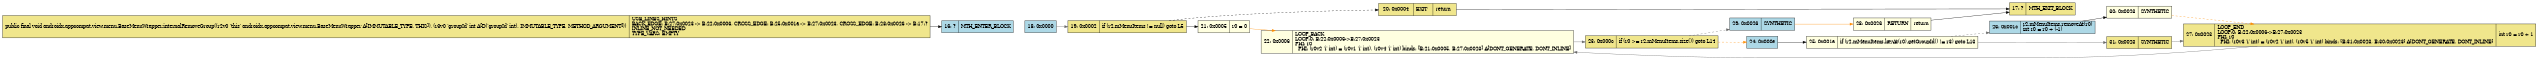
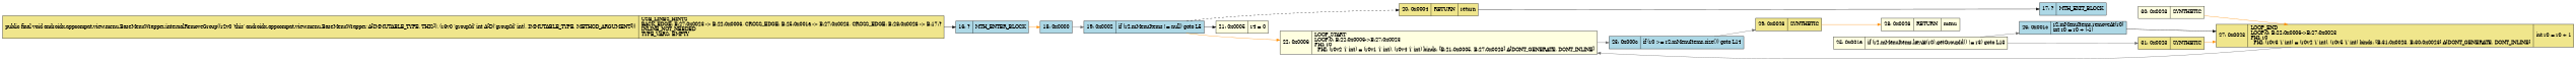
  digraph {
    rankdir=LR
    node [fillcolor=khaki shape=record style=filled]
    edge [color=gray40]
    n1 [fillcolor=lightblue label="{16\:\ ?|MTH_ENTER_BLOCK\l}"]
    n2 [fillcolor=lightblue label="{18\:\ 0x0000}"]
-   n3 [label="{19\:\ 0x0002|if (r2.mMenuItems != null) goto L5\l}"]
-   n4 [label="{20\:\ 0x0004|EXIT\l|return\l}"]
-   n5 [fillcolor=lightyellow label="{21\:\ 0x0005|r0 = 0\l}"]
-   n6 [label="{17\:\ ?|MTH_EXIT_BLOCK\l}"]
-   n7 [fillcolor=lightyellow label="{22\:\ 0x0006|LOOP_BACK\lLOOP:0: B:22:0x0006\-\>B:27:0x0023\lPHI: r0 \l  PHI: (r0v2 'i' int) = (r0v1 'i' int), (r0v4 'i' int) binds: [B:21:0x0005, B:27:0x0023] A[DONT_GENERATE, DONT_INLINE]\l}"]
-   n8 [label="{23\:\ 0x000c|if (r0 \>= r2.mMenuItems.size()) goto L14\l}"]
-   n9 [fillcolor=lightblue label="{24\:\ 0x000e}"]
-   n10 [fillcolor=lightblue label="{29\:\ 0x0026|SYNTHETIC\l}"]
+   n3 [fillcolor=lightblue label="{19\:\ 0x0002|if (r2.mMenuItems != null) goto L5\l}"]
+   n4 [label="{20\:\ 0x0004|RETURN\l|return\l}"]
+   n5 [fillcolor=lightyellow label="{21\:\ 0x0005|r4 = 0\l}"]
+   n6 [fillcolor=lightblue label="{17\:\ ?|MTH_EXIT_BLOCK\l}"]
+   n7 [fillcolor=lightyellow label="{22\:\ 0x0006|LOOP_START\lLOOP:0: B:22:0x0006\-\>B:27:0x0023\lPHI: r0 \l  PHI: (r0v2 'i' int) = (r0v1 'i' int), (r0v4 'i' int) binds: [B:21:0x0005, B:27:0x0023] A[DONT_GENERATE, DONT_INLINE]\l}"]
+   n8 [fillcolor=lightblue label="{23\:\ 0x000c|if (r0 \>= r2.mMenuItems.size()) goto L14\l}"]
+   n10 [label="{29\:\ 0x0026|SYNTHETIC\l}"]
    n11 [fillcolor=lightyellow label="{25\:\ 0x001a|if (r2.mMenuItems.keyAt(r0).getGroupId() != r3) goto L13\l}"]
-   n12 [fillcolor=lightyellow label="{28\:\ 0x0026|RETURN\l|return\l}"]
+   n12 [fillcolor=lightyellow label="{28\:\ 0x0026|RETURN\l|menu\l}"]
    n13 [fillcolor=lightblue label="{26\:\ 0x001c|r2.mMenuItems.removeAt(r0)\lint r0 = r0 + (\-1)\l}"]
    n14 [label="{31\:\ 0x0023|SYNTHETIC\l}"]
    n15 [fillcolor=lightyellow label="{30\:\ 0x0023|SYNTHETIC\l}"]
    n16 [label="{27\:\ 0x0023|LOOP_END\lLOOP:0: B:22:0x0006\-\>B:27:0x0023\lPHI: r0 \l  PHI: (r0v3 'i' int) = (r0v2 'i' int), (r0v5 'i' int) binds: [B:31:0x0023, B:30:0x0023] A[DONT_GENERATE, DONT_INLINE]\l|int r0 = r0 + 1\l}"]
    n17 [label="{public final void androidx.appcompat.view.menu.BaseMenuWrapper.internalRemoveGroup((r2v0 'this' androidx.appcompat.view.menu.BaseMenuWrapper A[IMMUTABLE_TYPE, THIS]), (r3v0 'groupId' int A[D('groupId' int), IMMUTABLE_TYPE, METHOD_ARGUMENT]))  | USE_LINES_HINTS\lBACK_EDGE: B:27:0x0023 \-\> B:22:0x0006, CROSS_EDGE: B:25:0x001a \-\> B:27:0x0023, CROSS_EDGE: B:28:0x0026 \-\> B:17:?\lINLINE_NOT_NEEDED\lTYPE_VARS: EMPTY\l}"]
+   n1 -> n2 [color=darkorange]
    n2 -> n3
    n3 -> n4 [color=black style=dashed]
    n3 -> n5 [color=black]
    n4 -> n6 [color=black]
-   n5 -> n7 [color=darkorange]
+   n3 -> n7 [color=darkorange]
    n7 -> n8
-   n8 -> n9 [color=darkorange style=dashed]
-   n8 -> n10 [style=dashed]
-   n9 -> n11 [color=black]
+   n8 -> n10
    n10 -> n12 [color=darkorange]
-   n11 -> n13 [style=dashed]
+   n11 -> n13 [style=solid]
    n11 -> n14
-   n12 -> n6 [color=black]
-   n13 -> n15 [color=black]
-   n14 -> n16
-   n15 -> n16 [color=darkorange style=dashed]
+   n13 -> n16 [color=black]
+   n14 -> n16 [color=darkorange]
+   n15 -> n16 [color=darkorange]
    n16 -> n7
    n17 -> n1 [color=black]
  }
